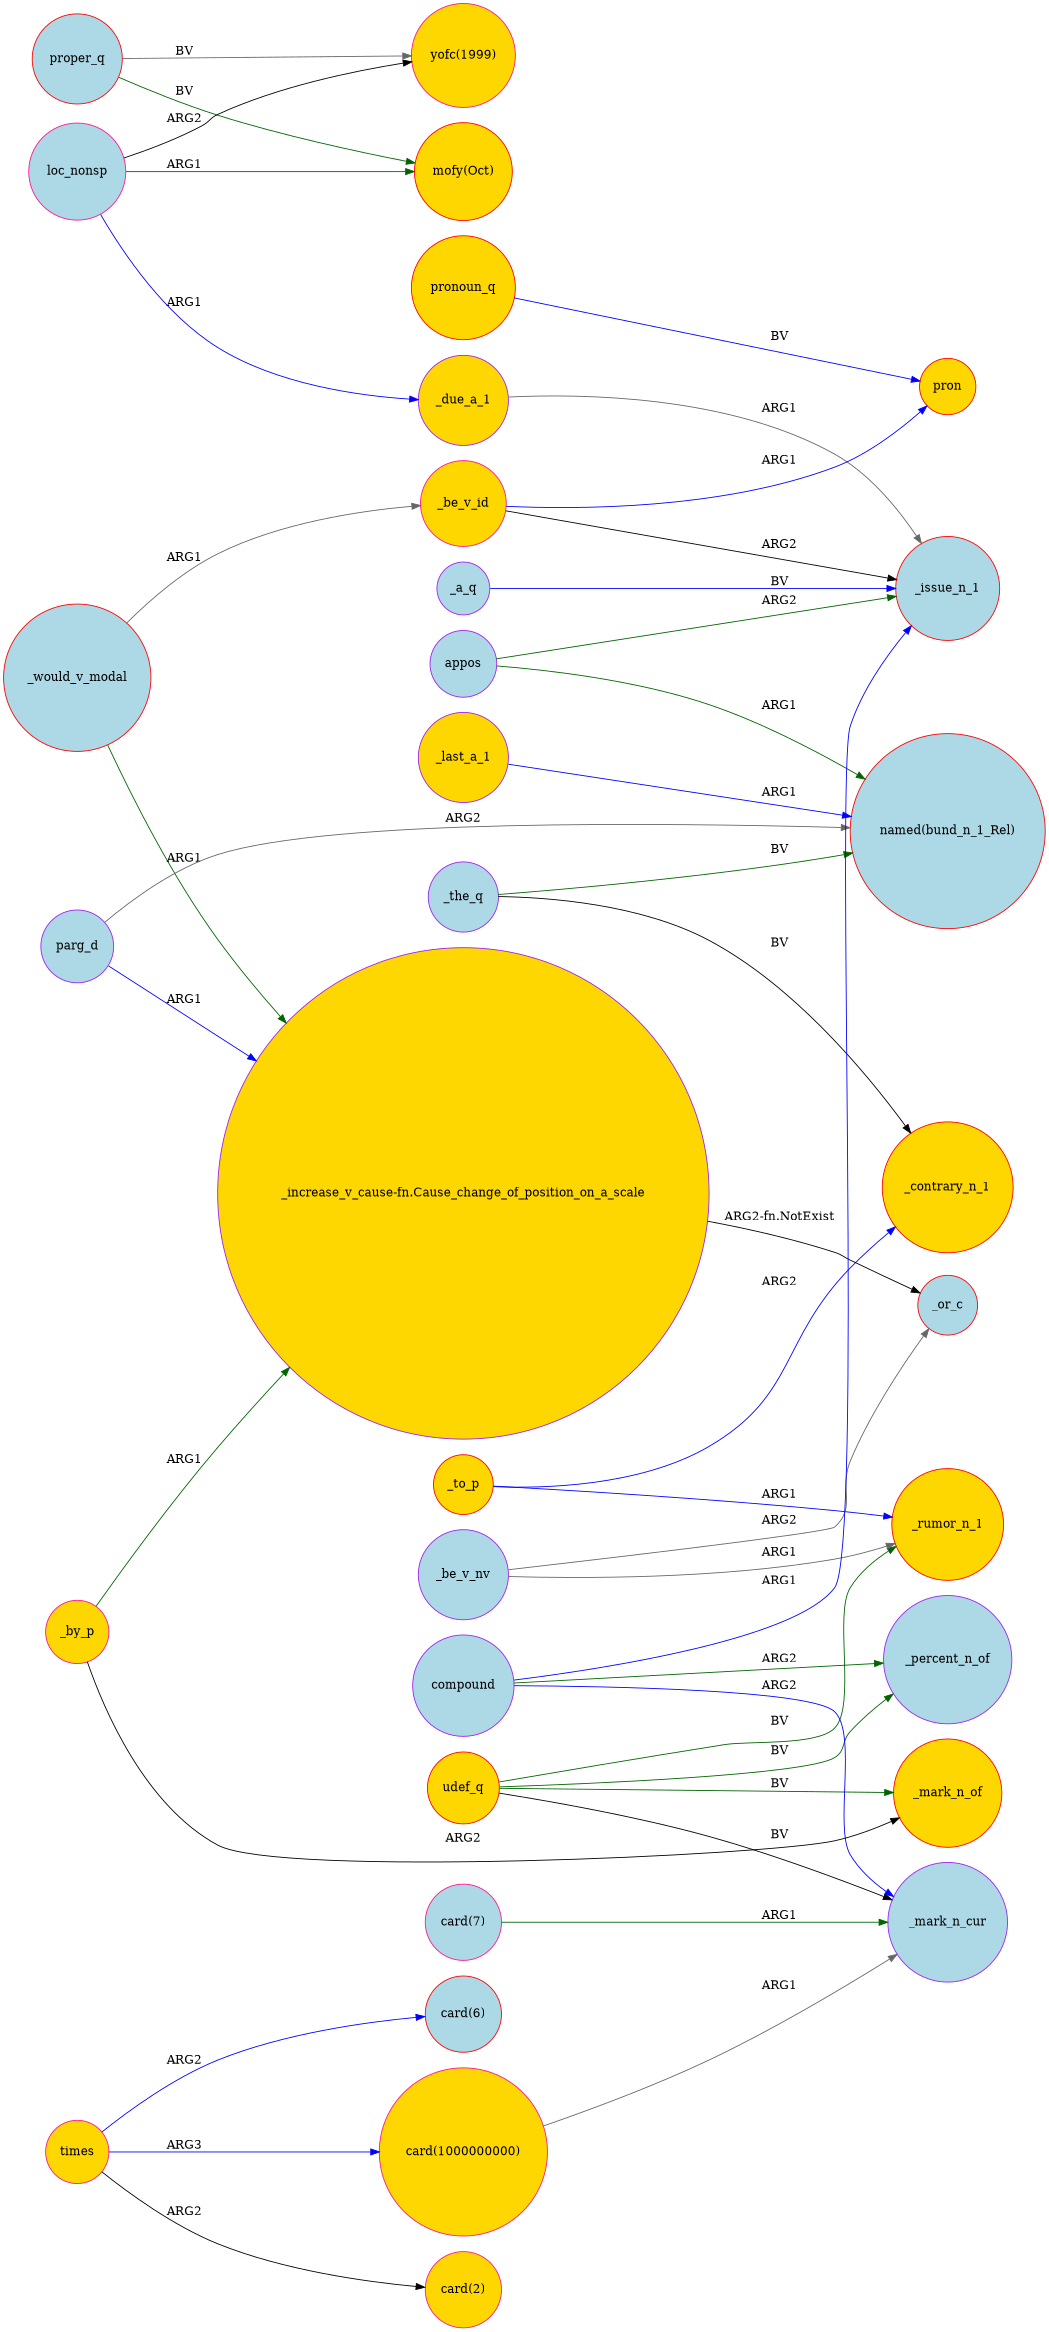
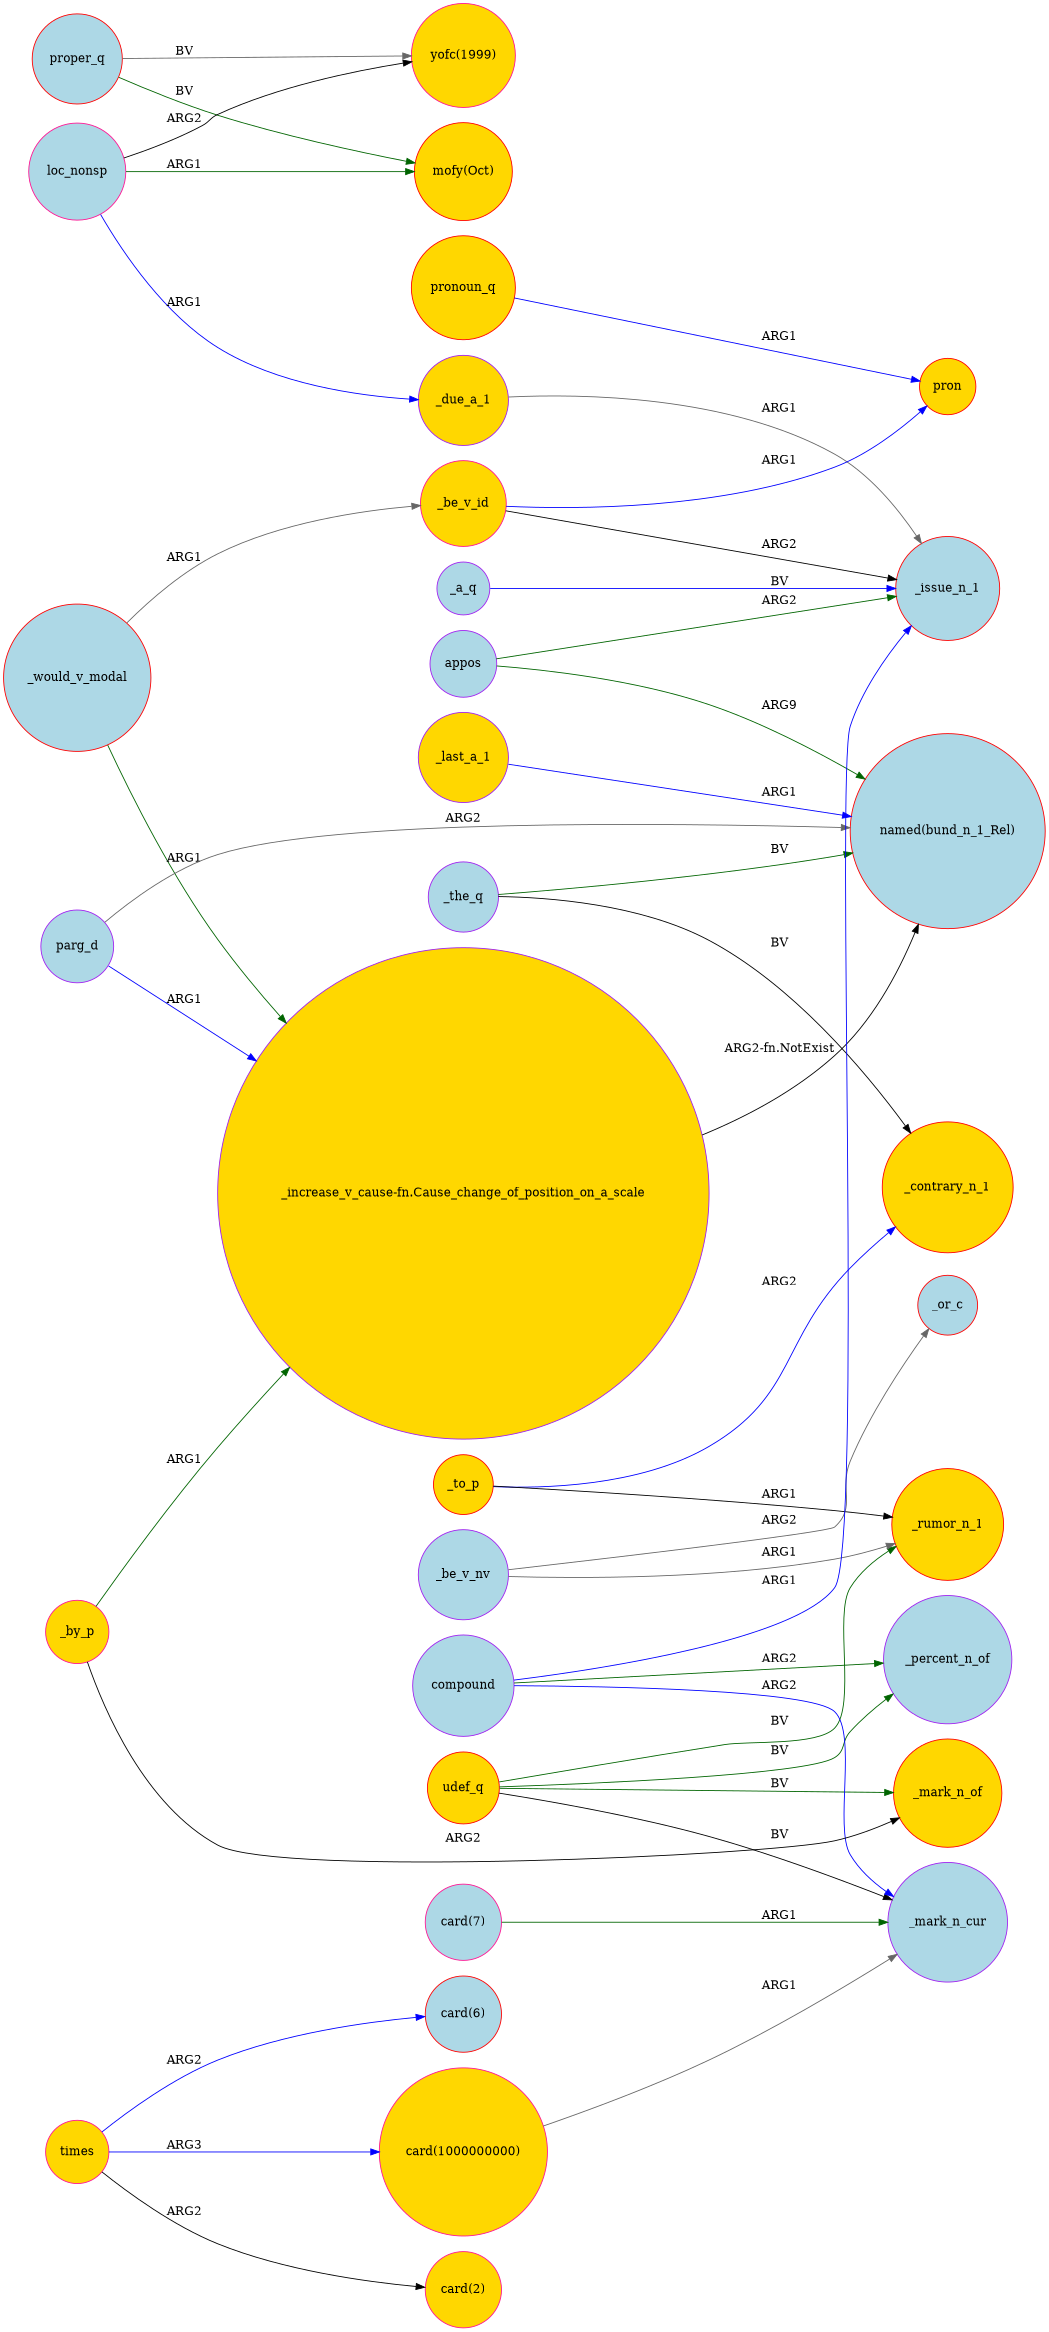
  digraph {
    rankdir=LR
    node [color=red fillcolor=gold shape=circle style=filled]
    edge [color=darkgreen]
    "yofc(1999)" [color=deeppink]
    proper_q [fillcolor=lightblue]
    "mofy(Oct)"
    _the_q [color=purple fillcolor=lightblue]
    "named(bund_n_1_Rel)" [fillcolor=lightblue]
    _contrary_n_1
    _to_p
    _rumor_n_1
    loc_nonsp [color=deeppink fillcolor=lightblue]
    _due_a_1 [color=purple]
    _issue_n_1 [fillcolor=lightblue]
    udef_q
    _mark_n_of
    _percent_n_of [color=purple fillcolor=lightblue]
    _mark_n_cur [color=purple fillcolor=lightblue]
    "card(1000000000)" [color=deeppink]
    "card(7)" [color=deeppink fillcolor=lightblue]
    _a_q [color=purple fillcolor=lightblue]
    _be_v_nv [color=purple fillcolor=lightblue]
    _or_c [fillcolor=lightblue]
    _be_v_id [color=deeppink]
    _would_v_modal [fillcolor=lightblue]
    "_increase_v_cause-fn.Cause_change_of_position_on_a_scale" [color=purple]
    pron
    times [color=deeppink]
    "card(6)" [fillcolor=lightblue]
    "card(2)" [color=deeppink]
    appos [color=purple fillcolor=lightblue]
    _last_a_1 [color=purple]
    parg_d [color=purple fillcolor=lightblue]
    compound [color=purple fillcolor=lightblue]
    _by_p [color=deeppink]
    pronoun_q
    proper_q -> "yofc(1999)" [color=gray40 label=BV]
    proper_q -> "mofy(Oct)" [label=BV]
    _the_q -> "named(bund_n_1_Rel)" [label=BV]
    _the_q -> _contrary_n_1 [color=black label=BV]
    _to_p -> _contrary_n_1 [color=blue label=ARG2]
-   _to_p -> _rumor_n_1 [color=blue label=ARG1]
+   _to_p -> _rumor_n_1 [color=black label=ARG1]
    loc_nonsp -> "yofc(1999)" [color=black label=ARG2]
    loc_nonsp -> "mofy(Oct)" [label=ARG1]
    loc_nonsp -> _due_a_1 [color=blue label=ARG1]
    _due_a_1 -> _issue_n_1 [color=gray40 label=ARG1]
    udef_q -> _rumor_n_1 [label=BV]
    udef_q -> _mark_n_of [label=BV]
    udef_q -> _percent_n_of [label=BV]
    udef_q -> _mark_n_cur [color=black label=BV]
    "card(1000000000)" -> _mark_n_cur [color=gray40 label=ARG1]
    "card(7)" -> _mark_n_cur [label=ARG1]
    _a_q -> _issue_n_1 [color=blue label=BV]
    _be_v_nv -> _rumor_n_1 [color=gray40 label=ARG1]
    _be_v_nv -> _or_c [color=gray40 label=ARG2]
    _be_v_id -> _issue_n_1 [color=black label=ARG2]
    _be_v_id -> pron [color=blue label=ARG1]
    _would_v_modal -> _be_v_id [color=gray40 label=ARG1]
    _would_v_modal -> "_increase_v_cause-fn.Cause_change_of_position_on_a_scale" [label=ARG1]
-   "_increase_v_cause-fn.Cause_change_of_position_on_a_scale" -> _or_c [color=black label="ARG2-fn.NotExist"]
+   "_increase_v_cause-fn.Cause_change_of_position_on_a_scale" -> "named(bund_n_1_Rel)" [color=black label="ARG2-fn.NotExist"]
    times -> "card(1000000000)" [color=blue label=ARG3]
    times -> "card(6)" [color=blue label=ARG2]
    times -> "card(2)" [color=black label=ARG2]
-   appos -> "named(bund_n_1_Rel)" [label=ARG1]
+   appos -> "named(bund_n_1_Rel)" [label=ARG9]
    appos -> _issue_n_1 [label=ARG2]
    _last_a_1 -> "named(bund_n_1_Rel)" [color=blue label=ARG1]
    parg_d -> "named(bund_n_1_Rel)" [color=gray40 label=ARG2]
    parg_d -> "_increase_v_cause-fn.Cause_change_of_position_on_a_scale" [color=blue label=ARG1]
    compound -> _issue_n_1 [color=blue label=ARG1]
    compound -> _percent_n_of [label=ARG2]
    compound -> _mark_n_cur [color=blue label=ARG2]
    _by_p -> _mark_n_of [color=black label=ARG2]
    _by_p -> "_increase_v_cause-fn.Cause_change_of_position_on_a_scale" [label=ARG1]
-   pronoun_q -> pron [color=blue label=BV]
+   pronoun_q -> pron [color=blue label=ARG1]
  }
